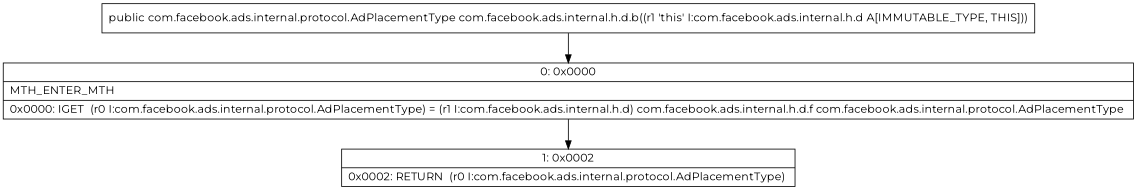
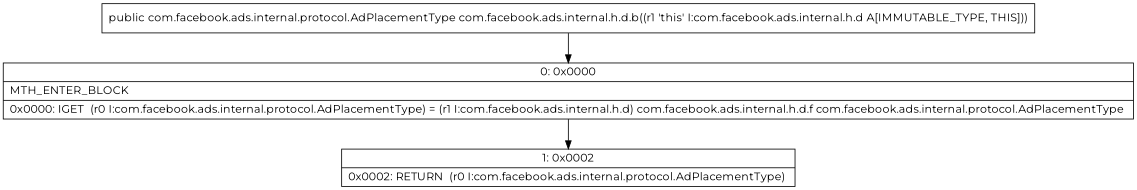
  digraph {
    fontname=Montserrat
    node [shape=record fontname=Montserrat]
    edge [fontname=Montserrat]
-   n1 [label="{0\:\ 0x0000|MTH_ENTER_MTH\l|0x0000: IGET  (r0 I:com.facebook.ads.internal.protocol.AdPlacementType) = (r1 I:com.facebook.ads.internal.h.d) com.facebook.ads.internal.h.d.f com.facebook.ads.internal.protocol.AdPlacementType \l}"]
+   n1 [label="{0\:\ 0x0000|MTH_ENTER_BLOCK\l|0x0000: IGET  (r0 I:com.facebook.ads.internal.protocol.AdPlacementType) = (r1 I:com.facebook.ads.internal.h.d) com.facebook.ads.internal.h.d.f com.facebook.ads.internal.protocol.AdPlacementType \l}"]
    n2 [label="{1\:\ 0x0002|0x0002: RETURN  (r0 I:com.facebook.ads.internal.protocol.AdPlacementType) \l}"]
    n3 [label="{public com.facebook.ads.internal.protocol.AdPlacementType com.facebook.ads.internal.h.d.b((r1 'this' I:com.facebook.ads.internal.h.d A[IMMUTABLE_TYPE, THIS])) }"]
    n1 -> n2
    n3 -> n1
  }
